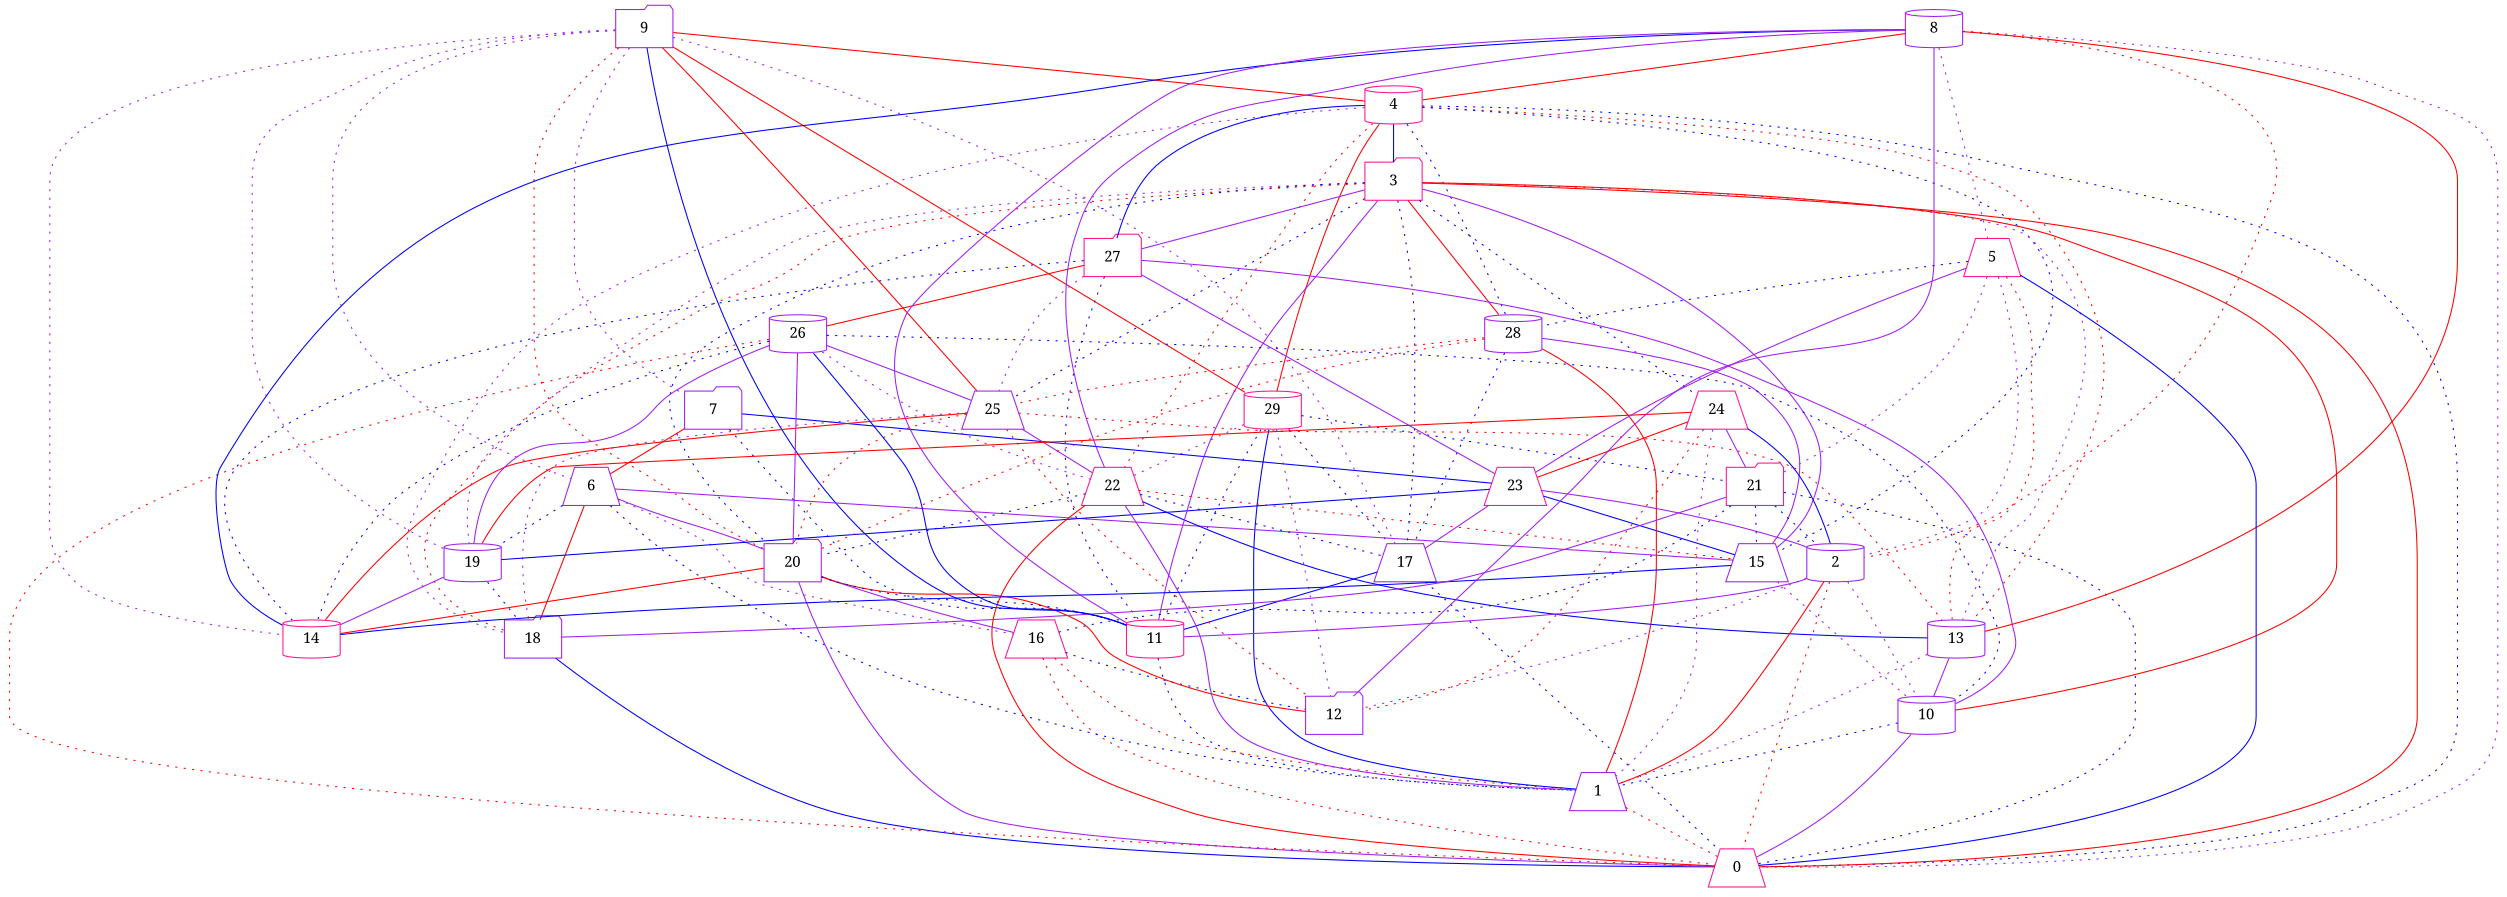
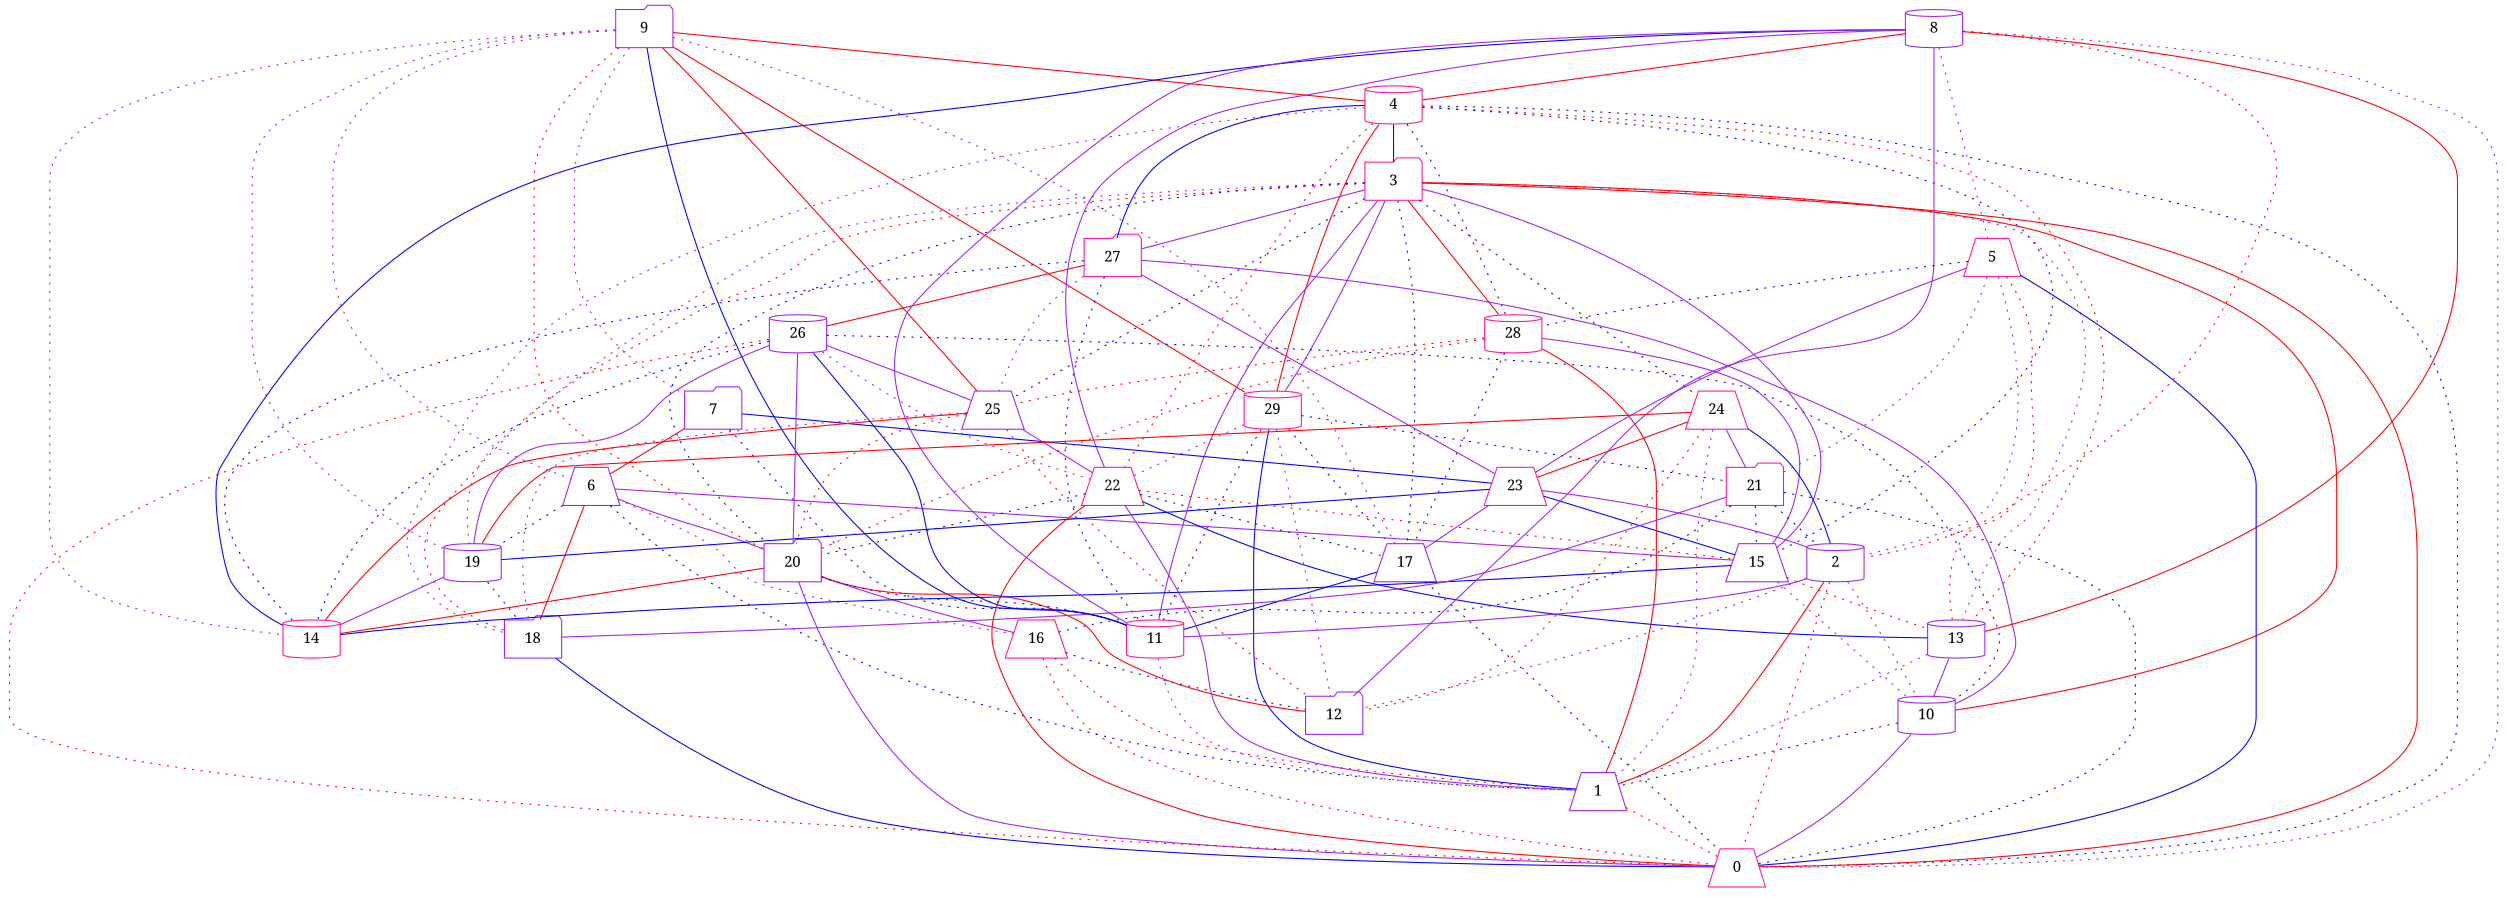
  digraph {
    fontname="Noto Serif"
    node [color=purple fontname="Noto Serif" shape=trapezium]
    edge [color=purple dir=none fontname="Noto Serif" style=dotted]
    18 [shape=folder]
    0 [color=deeppink]
    16 [color=deeppink]
    1
    12 [shape=folder]
    9 [shape=folder]
    17
    7 [shape=folder]
    14 [color=deeppink shape=cylinder]
    19 [shape=cylinder]
    4 [color=deeppink shape=cylinder]
    25
    29 [color=deeppink shape=cylinder]
    6
    20 [shape=folder]
    11 [color=deeppink shape=cylinder]
    23 [color=deeppink]
    22 [color=deeppink]
    13 [shape=cylinder]
    3 [color=deeppink shape=folder]
-   28 [shape=cylinder]
+   28 [color=deeppink shape=cylinder]
    15
    27 [color=deeppink shape=folder]
    10 [shape=cylinder]
    24 [color=deeppink]
    2 [shape=cylinder]
    21 [color=deeppink shape=folder]
    26 [shape=cylinder]
    8 [shape=cylinder]
    5 [color=deeppink]
    subgraph sub_1 {
      18
      0
      16
      1
      12
      9
      17
      7
      14
      19
      4
      25
      29
      6
      20
      11
      23
      22
      13
      3
      28
      15
      27
      10
      24
      2
      21
      26
      8
      5
    }
    18 -> 0 [color=blue style=solid]
    16 -> 0 [color=red]
    16 -> 1 [color=red]
    16 -> 12 [color=blue]
    1 -> 0 [color=red]
    9 -> 17
    9 -> 7
    9 -> 14
    9 -> 19
    9 -> 4 [color=red style=solid]
    9 -> 25 [color=red style=solid]
    9 -> 29 [color=red style=solid]
    9 -> 6
    9 -> 20 [color=red]
    9 -> 11 [color=blue style=solid]
    17 -> 0 [color=blue]
    17 -> 11 [color=blue style=solid]
    7 -> 6 [color=red style=solid]
    7 -> 11 [color=blue]
    7 -> 23 [color=blue style=solid]
    19 -> 18 [color=blue]
    19 -> 14 [style=solid]
    4 -> 18
    4 -> 0 [color=blue]
    4 -> 29 [color=red style=solid]
    4 -> 22 [color=red]
    4 -> 13 [color=red]
    4 -> 3 [color=blue style=solid]
    4 -> 28 [color=blue]
    4 -> 15 [color=blue]
    4 -> 27 [color=blue style=solid]
    25 -> 18
    25 -> 12 [color=red]
    25 -> 14 [color=red style=solid]
    25 -> 20 [color=red]
    25 -> 22 [style=solid]
    29 -> 1 [color=blue style=solid]
    29 -> 12
    29 -> 17 [color=blue]
    29 -> 11 [color=blue]
    29 -> 22
    29 -> 21 [color=blue]
    6 -> 18 [color=red style=solid]
    6 -> 16
    6 -> 1 [color=blue]
    6 -> 19 [color=blue]
    6 -> 20 [style=solid]
    6 -> 15 [style=solid]
    20 -> 0 [style=solid]
    20 -> 16 [style=solid]
    20 -> 12 [color=red style=solid]
    20 -> 14 [color=red style=solid]
    20 -> 11 [color=blue]
-   11 -> 1 [color=blue]
+   11 -> 1
    23 -> 17 [style=solid]
    23 -> 19 [color=blue style=solid]
    23 -> 15 [color=blue style=solid]
    23 -> 2 [style=solid]
    22 -> 0 [color=red style=solid]
    22 -> 1 [style=solid]
    22 -> 17 [color=blue]
    22 -> 20 [color=blue]
    22 -> 13 [color=blue style=solid]
    22 -> 15 [color=red]
    13 -> 1
    13 -> 10 [style=solid]
    3 -> 18 [color=red]
    3 -> 0 [color=red style=solid]
    3 -> 17 [color=blue]
    3 -> 19
    3 -> 25 [color=blue]
+   3 -> 29 [style=solid]
    3 -> 20 [color=blue]
    3 -> 11 [style=solid]
    3 -> 13
    3 -> 28 [color=red style=solid]
    3 -> 15 [style=solid]
    3 -> 27 [style=solid]
    3 -> 10 [color=red style=solid]
    3 -> 24 [color=blue]
    28 -> 1 [color=red style=solid]
    28 -> 17 [color=blue]
    28 -> 25 [color=red]
    28 -> 20 [color=red]
    28 -> 15 [style=solid]
    15 -> 14 [color=blue style=solid]
-   25 -> 13 [color=red]
+   15 -> 13 [color=red]
    15 -> 10
    27 -> 14 [color=blue]
    27 -> 25
    27 -> 11 [color=blue]
    27 -> 23 [style=solid]
    27 -> 10 [style=solid]
    27 -> 26 [color=red style=solid]
    10 -> 0 [style=solid]
    10 -> 1 [color=blue]
    24 -> 1
    24 -> 12 [color=red]
    24 -> 19 [color=red style=solid]
    24 -> 23 [color=red style=solid]
    24 -> 2 [color=blue style=solid]
    24 -> 21 [style=solid]
    2 -> 0 [color=red]
    2 -> 1 [color=red style=solid]
    2 -> 12
    2 -> 11 [style=solid]
    2 -> 10
    21 -> 18 [style=solid]
    21 -> 0 [color=blue]
    21 -> 16 [color=blue]
    21 -> 15 [color=blue]
    21 -> 2 [color=blue]
    26 -> 0 [color=red]
    26 -> 14 [color=blue]
    26 -> 19 [style=solid]
    26 -> 25 [style=solid]
    26 -> 20 [style=solid]
    26 -> 11 [color=blue style=solid]
    26 -> 22
    26 -> 10 [color=blue]
    8 -> 0
    8 -> 12 [style=solid]
    8 -> 14 [color=blue style=solid]
    8 -> 4 [color=red style=solid]
    8 -> 11 [style=solid]
    8 -> 22 [style=solid]
    8 -> 13 [color=red style=solid]
    8 -> 2 [color=red]
    8 -> 5
    5 -> 0 [color=blue style=solid]
    5 -> 23 [style=solid]
    5 -> 13 [color=red]
    5 -> 28 [color=blue]
    5 -> 2
    5 -> 21
  }
